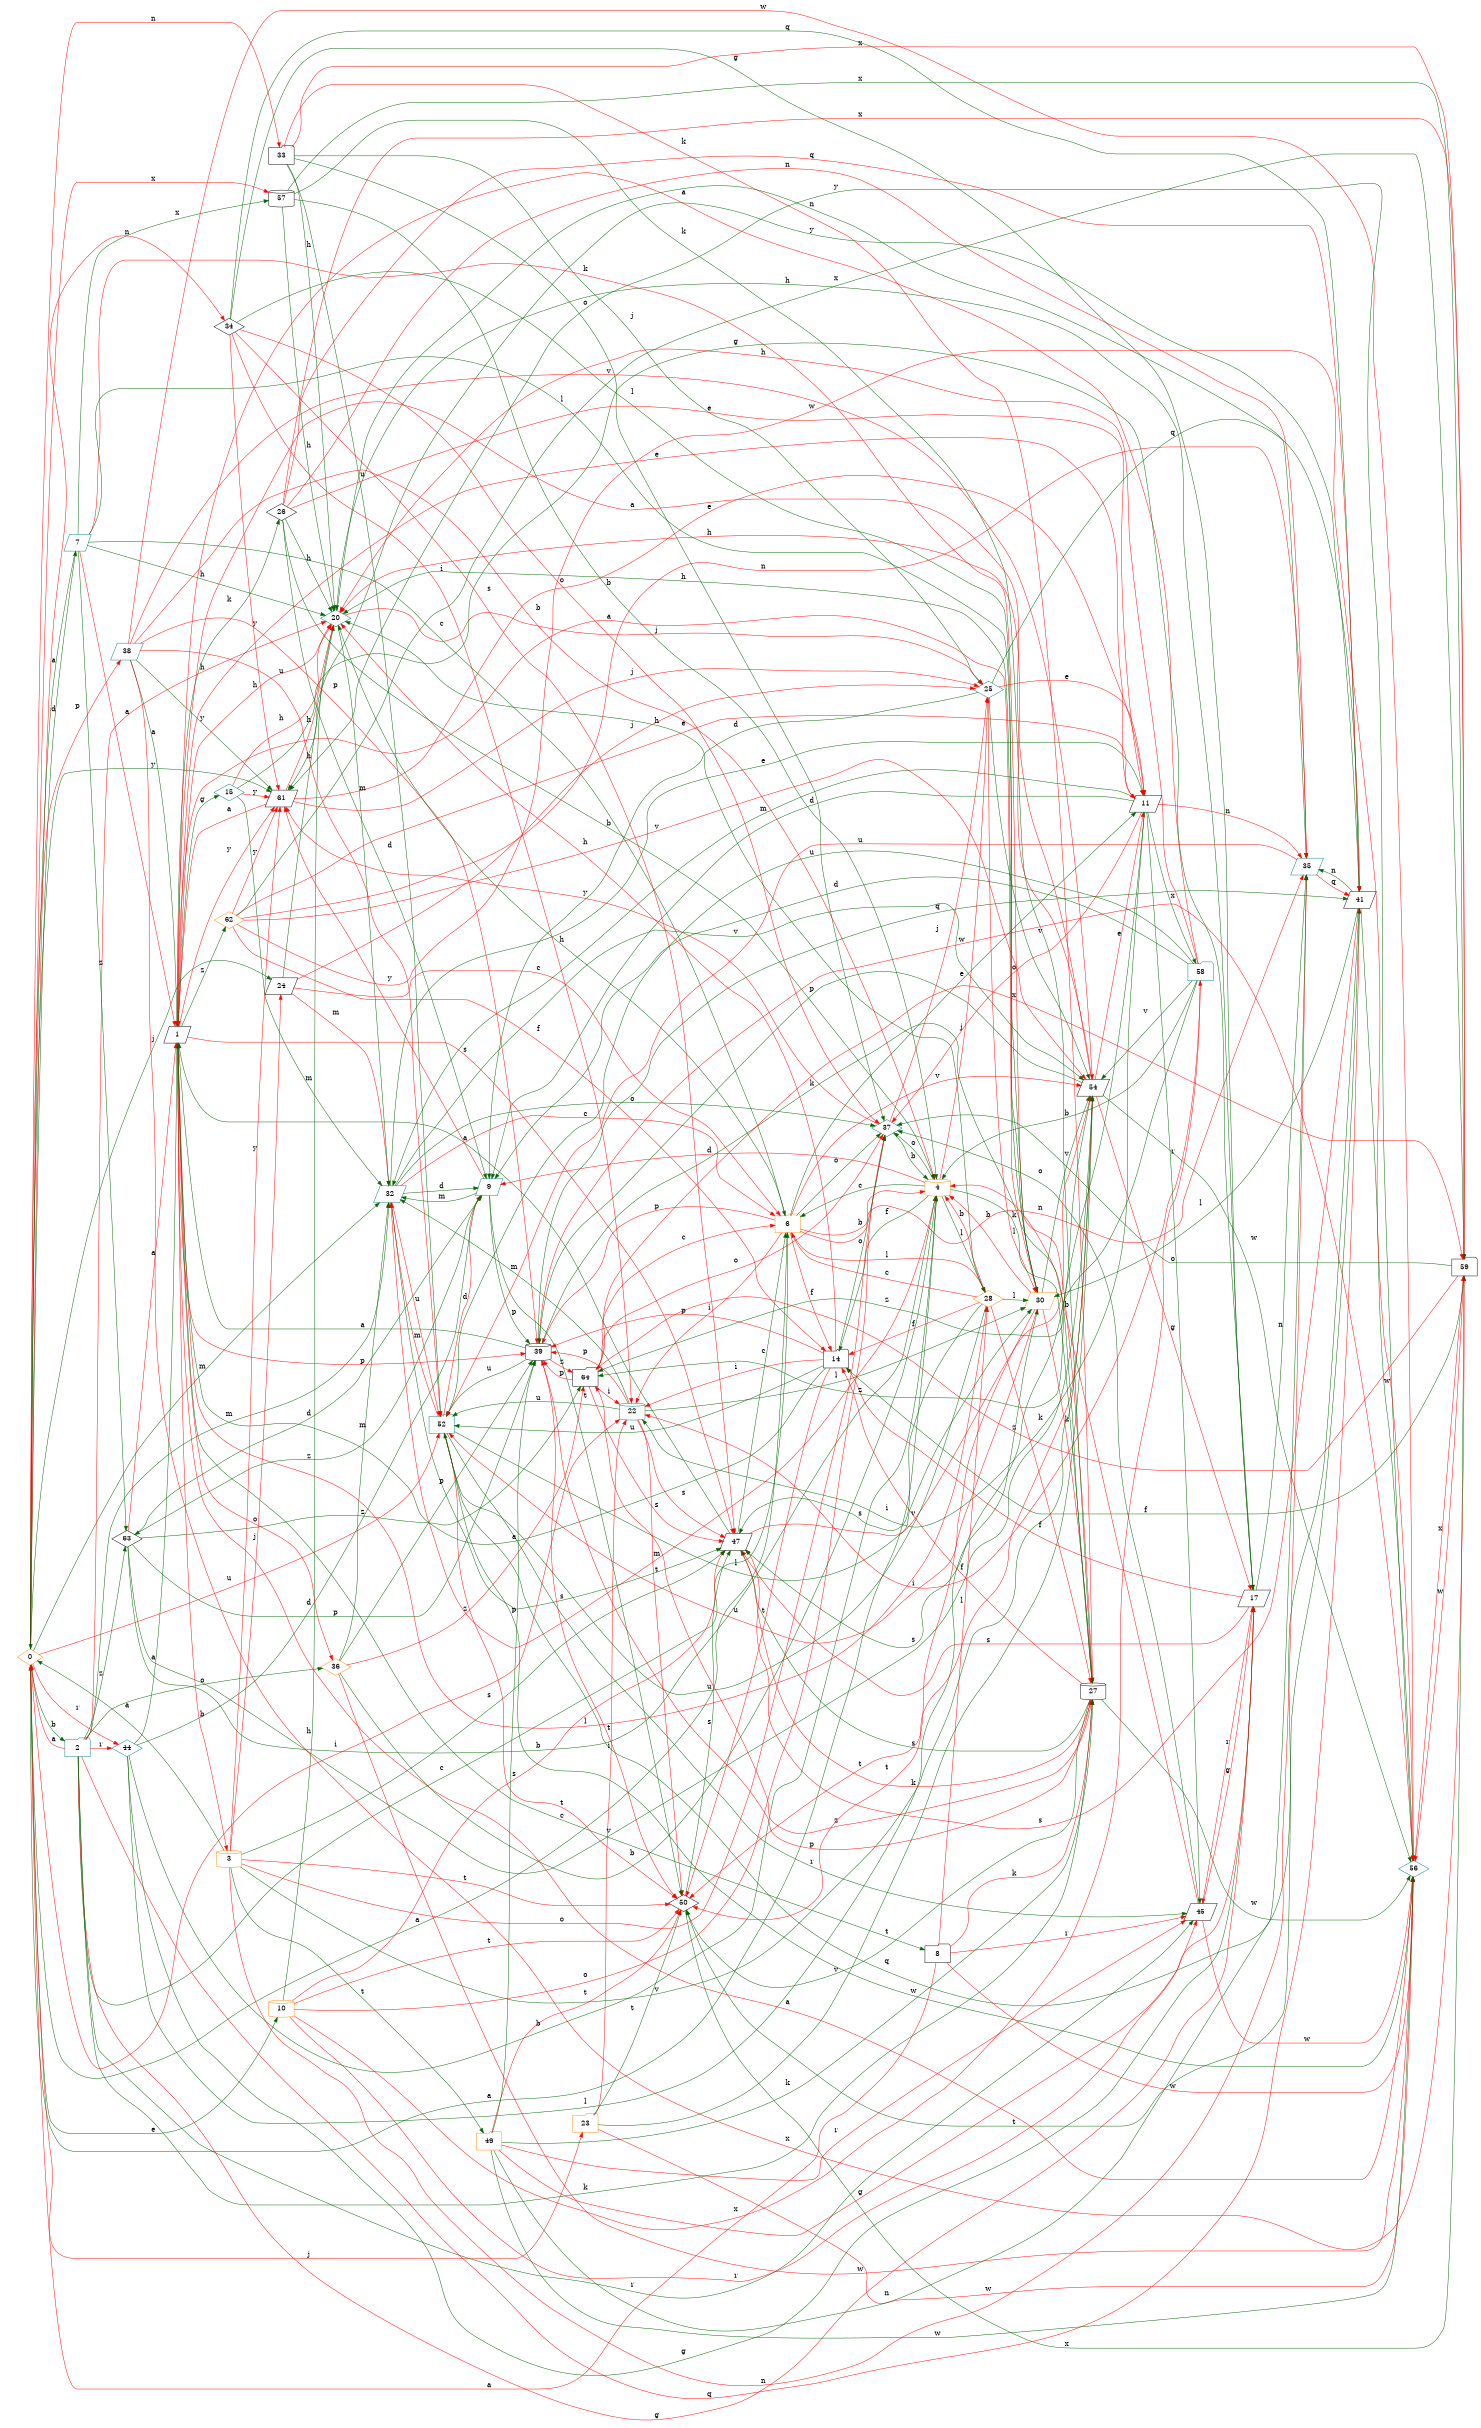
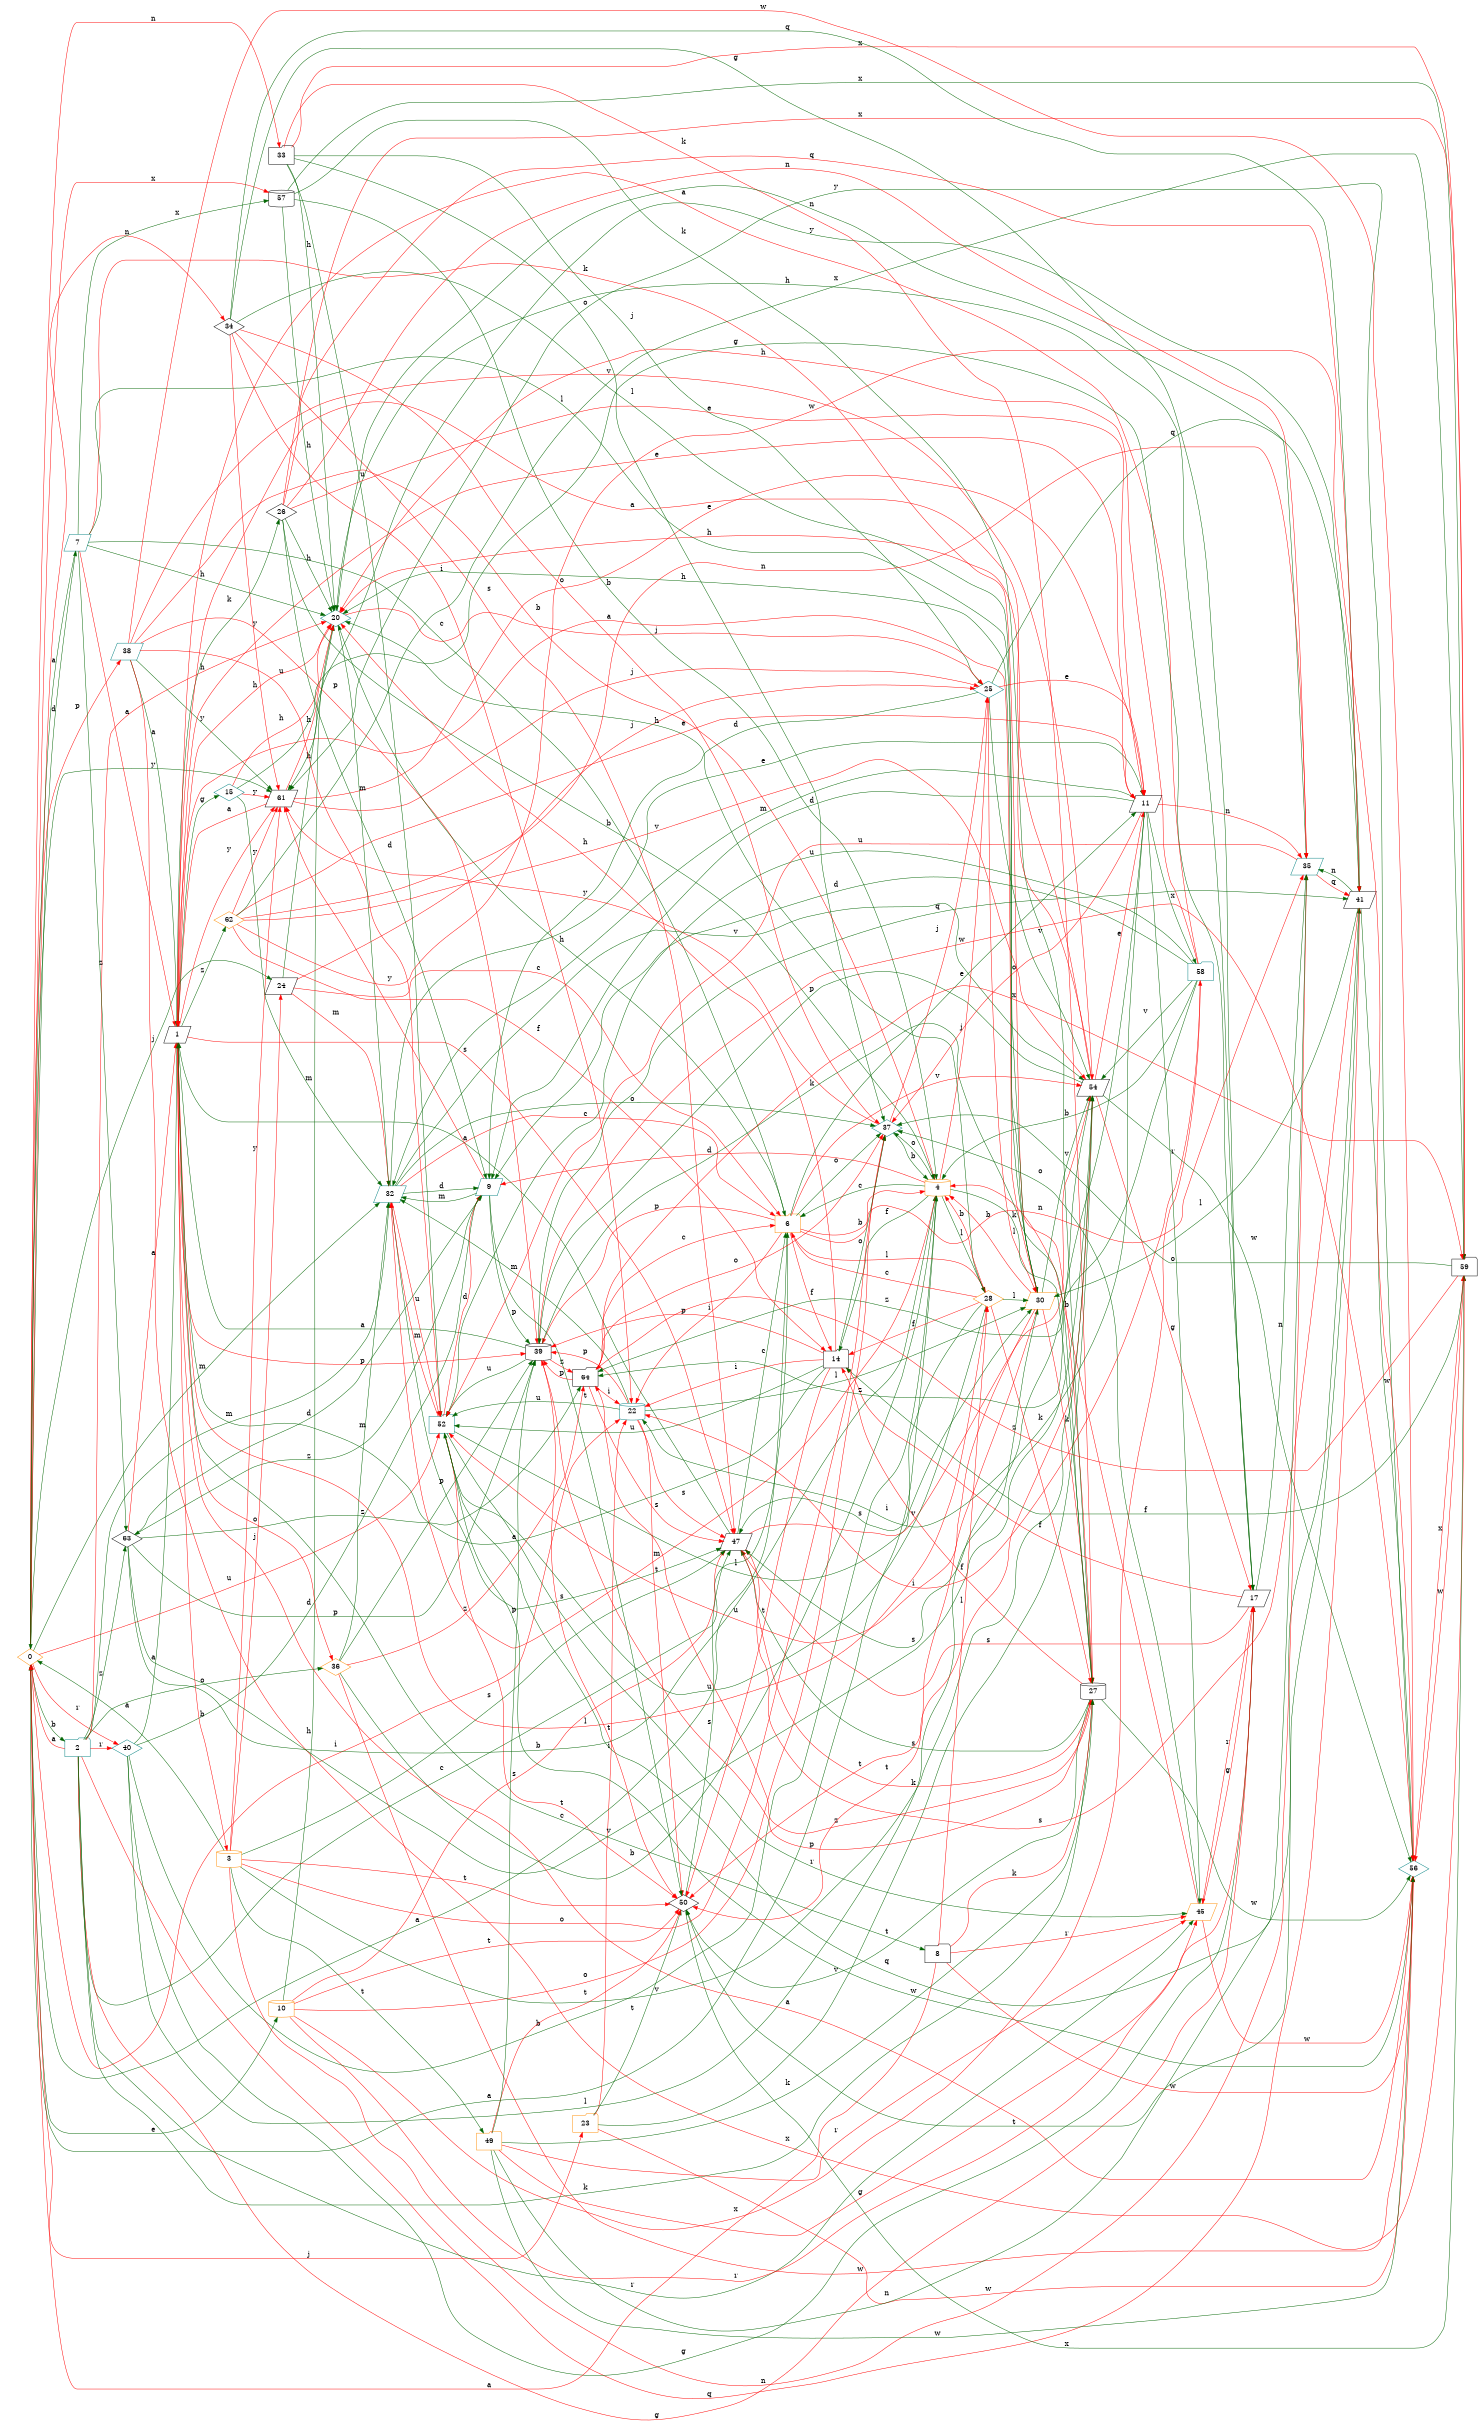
  strict digraph {
    rankdir=LR
    node [color=black shape=parallelogram]
    edge [color=red]
    0 [color=darkorange shape=diamond]
    2 [color=teal shape=folder]
    7 [color=teal]
    10 [color=darkorange shape=cylinder]
    22 [color=teal shape=cylinder]
    23 [color=darkorange shape=folder]
    24
    32 [color=teal]
    33 [shape=folder]
    34 [shape=diamond]
    38 [color=teal]
-   44 [color=teal shape=diamond]
+   44 [color=teal shape=diamond label=40]
    52 [color=teal shape=folder]
    57 [shape=cylinder]
    61
    20 [color=teal shape=diamond]
    36 [color=darkorange shape=diamond]
    6 [color=darkorange shape=folder]
    17
    27 [shape=cylinder]
    41
-   45
+   45 [color=darkorange]
    63 [shape=diamond]
    1
    30 [color=darkorange]
    47
    37 [color=teal shape=diamond]
    50 [shape=diamond]
    58 [color=teal shape=folder]
    39 [shape=cylinder]
    54
    56 [color=teal shape=diamond]
    25 [color=teal shape=diamond]
    11
    9 [color=teal]
    59 [shape=folder]
    4 [color=darkorange shape=cylinder]
    3 [color=darkorange shape=cylinder]
    n39 [label=8 shape=folder]
    15 [color=teal shape=diamond]
    26 [shape=diamond]
    28 [color=darkorange shape=diamond]
    62 [color=darkorange shape=diamond]
    35 [color=teal]
    49 [color=darkorange shape=folder]
    64 [shape=folder]
    14 [shape=folder]
    0 -> 2 [color=darkgreen label=b]
    0 -> 7 [color=darkgreen label=d]
    0 -> 10 [color=darkgreen label=e]
    0 -> 22 [label=i]
    0 -> 23 [label=j]
    0 -> 24 [color=darkgreen label=j]
    0 -> 32 [color=darkgreen label=m]
    0 -> 33 [label=n]
    0 -> 34 [label=n]
    0 -> 38 [label=p]
    0 -> 44 [label=r]
    0 -> 52 [label=u]
    0 -> 57 [label=x]
    0 -> 61 [color=darkgreen label=y]
    2 -> 0 [label=a]
    2 -> 32 [color=darkgreen label=m]
    2 -> 44 [label=r]
    2 -> 20 [label=h]
    2 -> 36 [color=darkgreen label=o]
    2 -> 6 [color=darkgreen label=c]
    2 -> 17 [label=g]
    2 -> 27 [color=darkgreen label=k]
    2 -> 41 [label=q]
    2 -> 45 [color=darkgreen label=r]
    2 -> 63 [color=darkgreen label=z]
    7 -> 0 [color=darkgreen label=a]
    7 -> 57 [color=darkgreen label=x]
    7 -> 20 [color=darkgreen label=h]
    7 -> 6 [color=darkgreen label=c]
    7 -> 27 [label=k]
    7 -> 63 [color=darkgreen label=z]
    7 -> 1 [label=a]
    7 -> 30 [color=darkgreen label=l]
    10 -> 20 [color=darkgreen label=h]
    10 -> 45 [label=r]
    10 -> 47 [label=s]
    10 -> 37 [label=o]
    10 -> 50 [label=t]
    10 -> 58 [label=x]
    22 -> 32 [color=darkgreen label=m]
    22 -> 52 [color=darkgreen label=u]
    22 -> 30 [color=darkgreen label=l]
    22 -> 47 [label=s]
    22 -> 50 [label=t]
    22 -> 39 [label=p]
    23 -> 22 [label=i]
    23 -> 50 [color=darkgreen label=t]
    23 -> 54 [color=darkgreen label=v]
    23 -> 56 [label=w]
    24 -> 32 [label=m]
    24 -> 20 [color=darkgreen label=h]
    24 -> 6 [label=c]
    24 -> 25 [label=j]
    32 -> 52 [label=u]
    32 -> 6 [label=c]
    32 -> 47 [color=darkgreen label=s]
    32 -> 37 [color=darkgreen label=o]
    32 -> 54 [color=darkgreen label=v]
    32 -> 11 [color=darkgreen label=e]
    32 -> 9 [color=darkgreen label=d]
    33 -> 52 [color=darkgreen label=u]
    33 -> 20 [color=darkgreen label=h]
    33 -> 27 [label=k]
    33 -> 37 [color=darkgreen label=o]
    33 -> 25 [color=darkgreen label=j]
    33 -> 59 [label=x]
    34 -> 22 [label=i]
    34 -> 61 [label=y]
    34 -> 17 [color=darkgreen label=g]
    34 -> 41 [color=darkgreen label=q]
    34 -> 30 [color=darkgreen label=l]
    34 -> 47 [label=s]
    34 -> 37 [label=o]
    38 -> 52 [label=u]
    38 -> 61 [color=darkgreen label=y]
    38 -> 1 [color=darkgreen label=a]
    38 -> 39 [label=p]
    38 -> 54 [label=v]
    38 -> 56 [label=w]
    38 -> 59 [label=x]
    38 -> 4 [label=b]
    44 -> 17 [color=darkgreen label=g]
    44 -> 1 [color=darkgreen label=a]
    44 -> 30 [color=darkgreen label=l]
    44 -> 9 [color=darkgreen label=d]
    44 -> 4 [color=darkgreen label=b]
    52 -> 32 [label=m]
    52 -> 41 [color=darkgreen label=q]
    52 -> 45 [color=darkgreen label=r]
    52 -> 30 [color=darkgreen label=l]
    52 -> 50 [label=t]
    52 -> 56 [color=darkgreen label=w]
    52 -> 9 [label=d]
    57 -> 20 [color=darkgreen label=h]
    57 -> 27 [color=darkgreen label=k]
    57 -> 59 [color=darkgreen label=x]
    57 -> 4 [color=darkgreen label=b]
    61 -> 20 [label=h]
    61 -> 1 [label=a]
    61 -> 25 [label=j]
    61 -> 11 [label=e]
    20 -> 32 [color=darkgreen label=m]
    20 -> 25 [label=j]
    20 -> 35 [color=darkgreen label=n]
    36 -> 32 [color=darkgreen label=m]
    36 -> 39 [color=darkgreen label=p]
    36 -> 56 [label=w]
    36 -> 4 [color=darkgreen label=b]
    36 -> 64 [label=z]
    6 -> 0 [color=darkgreen label=a]
    6 -> 22 [label=i]
    6 -> 20 [color=darkgreen label=h]
    6 -> 37 [color=darkgreen label=o]
    6 -> 39 [label=p]
    6 -> 54 [label=v]
    6 -> 11 [color=darkgreen label=e]
    6 -> 4 [label=b]
    6 -> 28 [label=l]
    6 -> 35 [label=n]
    6 -> 14 [label=f]
    17 -> 20 [color=darkgreen label=h]
    17 -> 45 [label=r]
    17 -> 47 [label=s]
    17 -> 35 [color=darkgreen label=n]
    17 -> 14 [label=f]
    27 -> 47 [color=darkgreen label=s]
    27 -> 50 [color=darkgreen label=t]
    27 -> 39 [label=p]
    27 -> 56 [color=darkgreen label=w]
    27 -> 64 [label=z]
    27 -> 14 [label=f]
    41 -> 61 [color=darkgreen label=y]
    41 -> 30 [color=darkgreen label=l]
    41 -> 47 [label=s]
    41 -> 50 [color=darkgreen label=t]
    41 -> 56 [color=darkgreen label=w]
    41 -> 35 [color=darkgreen label=n]
    45 -> 17 [label=g]
    45 -> 37 [color=darkgreen label=o]
    45 -> 56 [label=w]
    45 -> 4 [label=b]
    63 -> 1 [label=a]
    63 -> 39 [color=darkgreen label=p]
    63 -> 54 [color=darkgreen label=v]
    63 -> 9 [color=darkgreen label=d]
    63 -> 4 [color=darkgreen label=b]
    63 -> 64 [color=darkgreen label=z]
    1 -> 61 [label=y]
    1 -> 20 [label=h]
    1 -> 36 [label=o]
    1 -> 47 [label=s]
    1 -> 39 [label=p]
    1 -> 11 [label=e]
    1 -> 3 [label=b]
    1 -> n39 [color=darkgreen label=c]
    1 -> 15 [color=darkgreen label=g]
    1 -> 26 [color=darkgreen label=k]
    1 -> 28 [label=l]
    1 -> 62 [color=darkgreen label=z]
    30 -> 52 [label=u]
    30 -> 20 [color=darkgreen label=h]
    30 -> 27 [label=k]
    30 -> 1 [label=a]
    30 -> 50 [label=t]
    30 -> 54 [color=darkgreen label=v]
    30 -> 4 [label=b]
    47 -> 6 [color=darkgreen label=c]
    47 -> 27 [label=k]
    47 -> 1 [color=darkgreen label=a]
    47 -> 54 [label=v]
    37 -> 61 [label=y]
    37 -> 25 [label=j]
    37 -> 4 [color=darkgreen label=b]
    50 -> 47 [color=darkgreen label=s]
    50 -> 59 [color=darkgreen label=x]
    58 -> 22 [label=i]
    58 -> 52 [color=darkgreen label=u]
    58 -> 20 [label=h]
    58 -> 1 [label=a]
    58 -> 54 [color=darkgreen label=v]
    58 -> 9 [color=darkgreen label=d]
    58 -> 4 [color=darkgreen label=b]
    58 -> 64 [color=darkgreen label=z]
    39 -> 52 [color=darkgreen label=u]
    39 -> 27 [color=darkgreen label=k]
    39 -> 41 [color=darkgreen label=q]
    39 -> 1 [color=darkgreen label=a]
    39 -> 50 [label=t]
    39 -> 56 [label=w]
    39 -> 64 [label=z]
    54 -> 20 [label=h]
    54 -> 17 [label=g]
    54 -> 1 [label=a]
    54 -> 47 [color=darkgreen label=s]
    54 -> 50 [label=t]
    54 -> 39 [color=darkgreen label=p]
    54 -> 56 [color=darkgreen label=w]
    54 -> 11 [label=e]
    56 -> 61 [color=darkgreen label=y]
    56 -> 1 [label=a]
    56 -> 59 [label=x]
    25 -> 41 [color=darkgreen label=q]
    25 -> 30 [label=l]
    25 -> 54 [color=darkgreen label=v]
    25 -> 11 [label=e]
    25 -> 9 [color=darkgreen label=d]
    11 -> 22 [color=darkgreen label=i]
    11 -> 32 [color=darkgreen label=m]
    11 -> 45 [color=darkgreen label=r]
    11 -> 37 [label=o]
    11 -> 58 [color=darkgreen label=x]
    11 -> 9 [color=darkgreen label=d]
    11 -> 35 [label=n]
    11 -> 64 [color=darkgreen label=z]
    9 -> 32 [color=darkgreen label=m]
    9 -> 61 [label=y]
    9 -> 63 [color=darkgreen label=z]
    9 -> 50 [color=darkgreen label=t]
    9 -> 39 [color=darkgreen label=p]
    59 -> 37 [color=darkgreen label=o]
    59 -> 56 [label=w]
    59 -> 64 [label=z]
    59 -> 14 [color=darkgreen label=f]
    4 -> 0 [color=darkgreen label=a]
    4 -> 32 [label=m]
    4 -> 6 [color=darkgreen label=c]
    4 -> 27 [color=darkgreen label=k]
    4 -> 37 [color=darkgreen label=o]
    4 -> 25 [label=j]
    4 -> 9 [label=d]
    4 -> 28 [color=darkgreen label=l]
    4 -> 14 [color=darkgreen label=f]
    3 -> 0 [color=darkgreen label=a]
    3 -> 24 [label=j]
    3 -> 61 [label=y]
    3 -> 47 [color=darkgreen label=s]
    3 -> 37 [label=o]
    3 -> 50 [label=t]
    3 -> 54 [color=darkgreen label=v]
    3 -> 35 [label=n]
    3 -> 49 [color=darkgreen label=t]
    n39 -> 0 [label=a]
    n39 -> 27 [label=k]
    n39 -> 45 [label=r]
    n39 -> 56 [label=w]
    n39 -> 28 [label=l]
    15 -> 32 [color=darkgreen label=m]
    15 -> 61 [label=y]
    15 -> 20 [label=h]
    15 -> 17 [color=darkgreen label=g]
    26 -> 20 [color=darkgreen label=h]
    26 -> 41 [label=q]
    26 -> 11 [label=e]
    26 -> 9 [color=darkgreen label=d]
    26 -> 59 [label=x]
    26 -> 4 [color=darkgreen label=b]
    26 -> 35 [label=n]
    28 -> 52 [color=darkgreen label=u]
    28 -> 20 [color=darkgreen label=h]
    28 -> 6 [label=c]
    28 -> 27 [label=k]
    28 -> 30 [color=darkgreen label=l]
    28 -> 47 [color=darkgreen label=s]
    28 -> 4 [label=b]
    28 -> 14 [label=f]
    62 -> 61 [label=y]
    62 -> 54 [label=v]
    62 -> 56 [label=w]
    62 -> 11 [label=e]
    62 -> 59 [color=darkgreen label=x]
    62 -> 35 [label=n]
    62 -> 14 [label=f]
    35 -> 52 [label=u]
    35 -> 41 [label=q]
    49 -> 17 [label=g]
    49 -> 27 [color=darkgreen label=k]
    49 -> 45 [label=r]
    49 -> 50 [label=t]
    49 -> 39 [color=darkgreen label=p]
    49 -> 56 [color=darkgreen label=w]
    49 -> 35 [color=darkgreen label=n]
    64 -> 22 [label=i]
    64 -> 6 [label=c]
    64 -> 47 [label=s]
    64 -> 37 [label=o]
    64 -> 39 [label=p]
    64 -> 59 [label=x]
    14 -> 22 [label=i]
    14 -> 52 [color=darkgreen label=u]
    14 -> 20 [label=h]
    14 -> 1 [color=darkgreen label=a]
    14 -> 37 [color=darkgreen label=o]
    14 -> 50 [label=t]
    14 -> 39 [label=p]
  }
